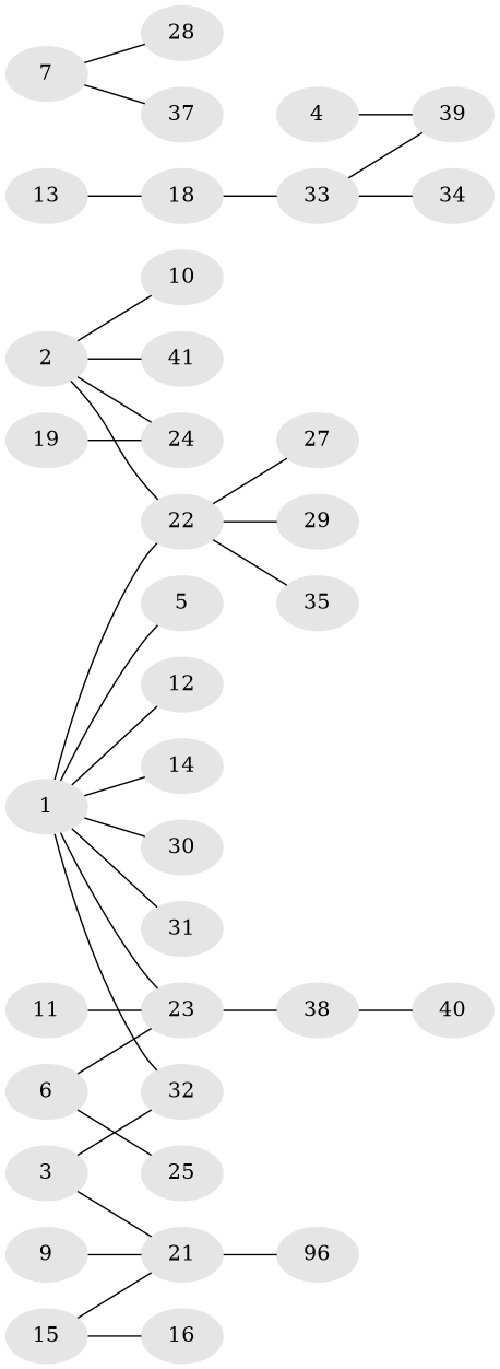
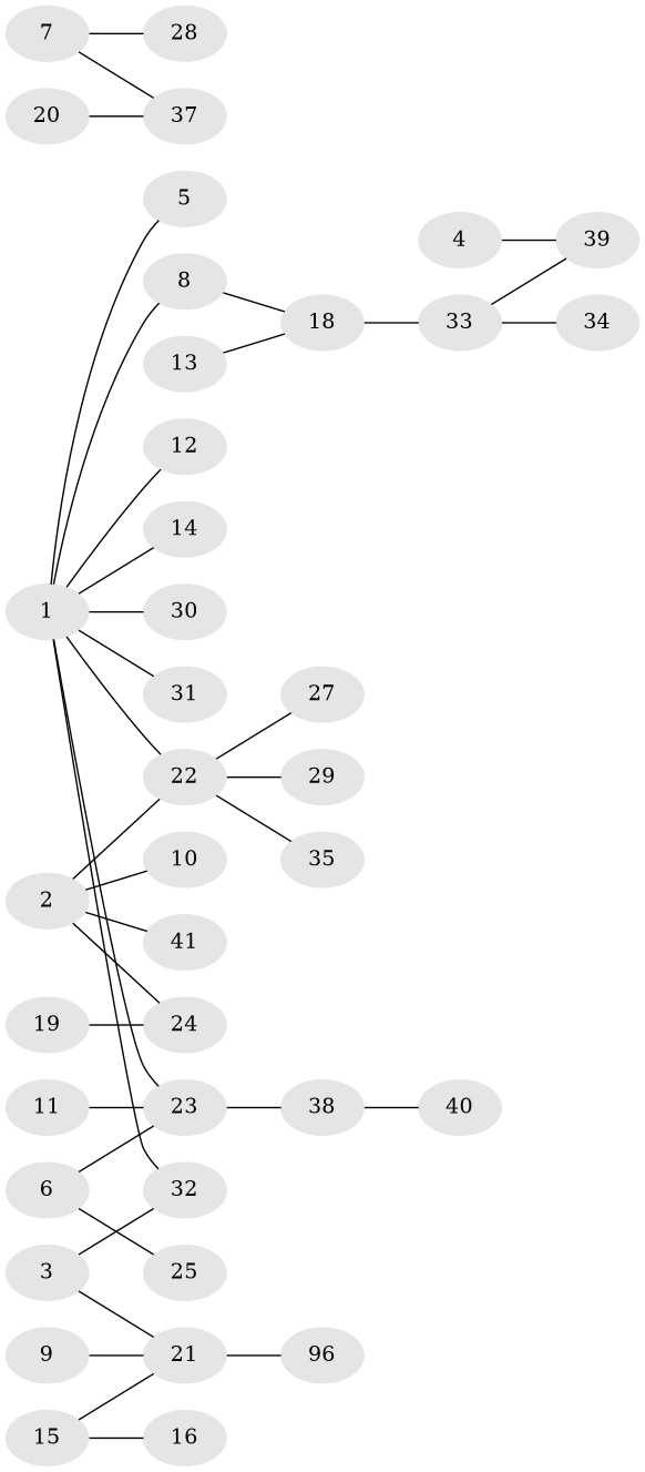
  graph {
    rankdir=LR
    node [color=gray90 style=filled]
    edge [weight=1.0]
    1
    5
+   8
    12
    14
    22
    23
    30
    31
    32
    18
    27
    29
    35
    38
    2
    10
    24
    41
    3
    21
    n22 [label=96]
    4
    39
    6
    25
    7
    28
    37
    33
    9
    11
    13
    15
    16
    34
    19
+   20
    40
    1 -- 5
+   1 -- 8
    1 -- 12
    1 -- 14
    1 -- 22
    1 -- 23
    1 -- 30
    1 -- 31
    1 -- 32
+   8 -- 18
    22 -- 27
    22 -- 29
    22 -- 35
    23 -- 38
    18 -- 33
    38 -- 40
    2 -- 22
    2 -- 10
    2 -- 24
    2 -- 41
    3 -- 32
    3 -- 21
    21 -- n22
    4 -- 39
    6 -- 23
    6 -- 25
    7 -- 28
    7 -- 37
    33 -- 39
    33 -- 34
    9 -- 21
    11 -- 23
    13 -- 18
    15 -- 21
    15 -- 16
    19 -- 24
+   20 -- 37
  }
